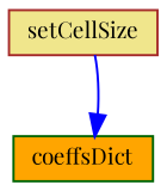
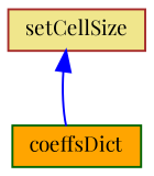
  digraph {
    rankdir=TB
    fontname="Playfair Display"
    node [fontname="Playfair Display" fontsize=10 shape=record style=filled]
    n1 [color=brown fillcolor=khaki fontcolor=black height=0.2 label=setCellSize width=0.4]
    n2 [color=darkgreen height=0.2 label=coeffsDict width=0.4 fillcolor=orange]
-   n2 -> n1 [color=blue dir=back fontname="Playfair Display" fontsize=10 labelfontname=FreeSans labelfontsize=10 style=solid]
+   n1 -> n2 [color=blue dir=back fontname="Playfair Display" fontsize=10 labelfontname=FreeSans labelfontsize=10 style=solid]
  }
